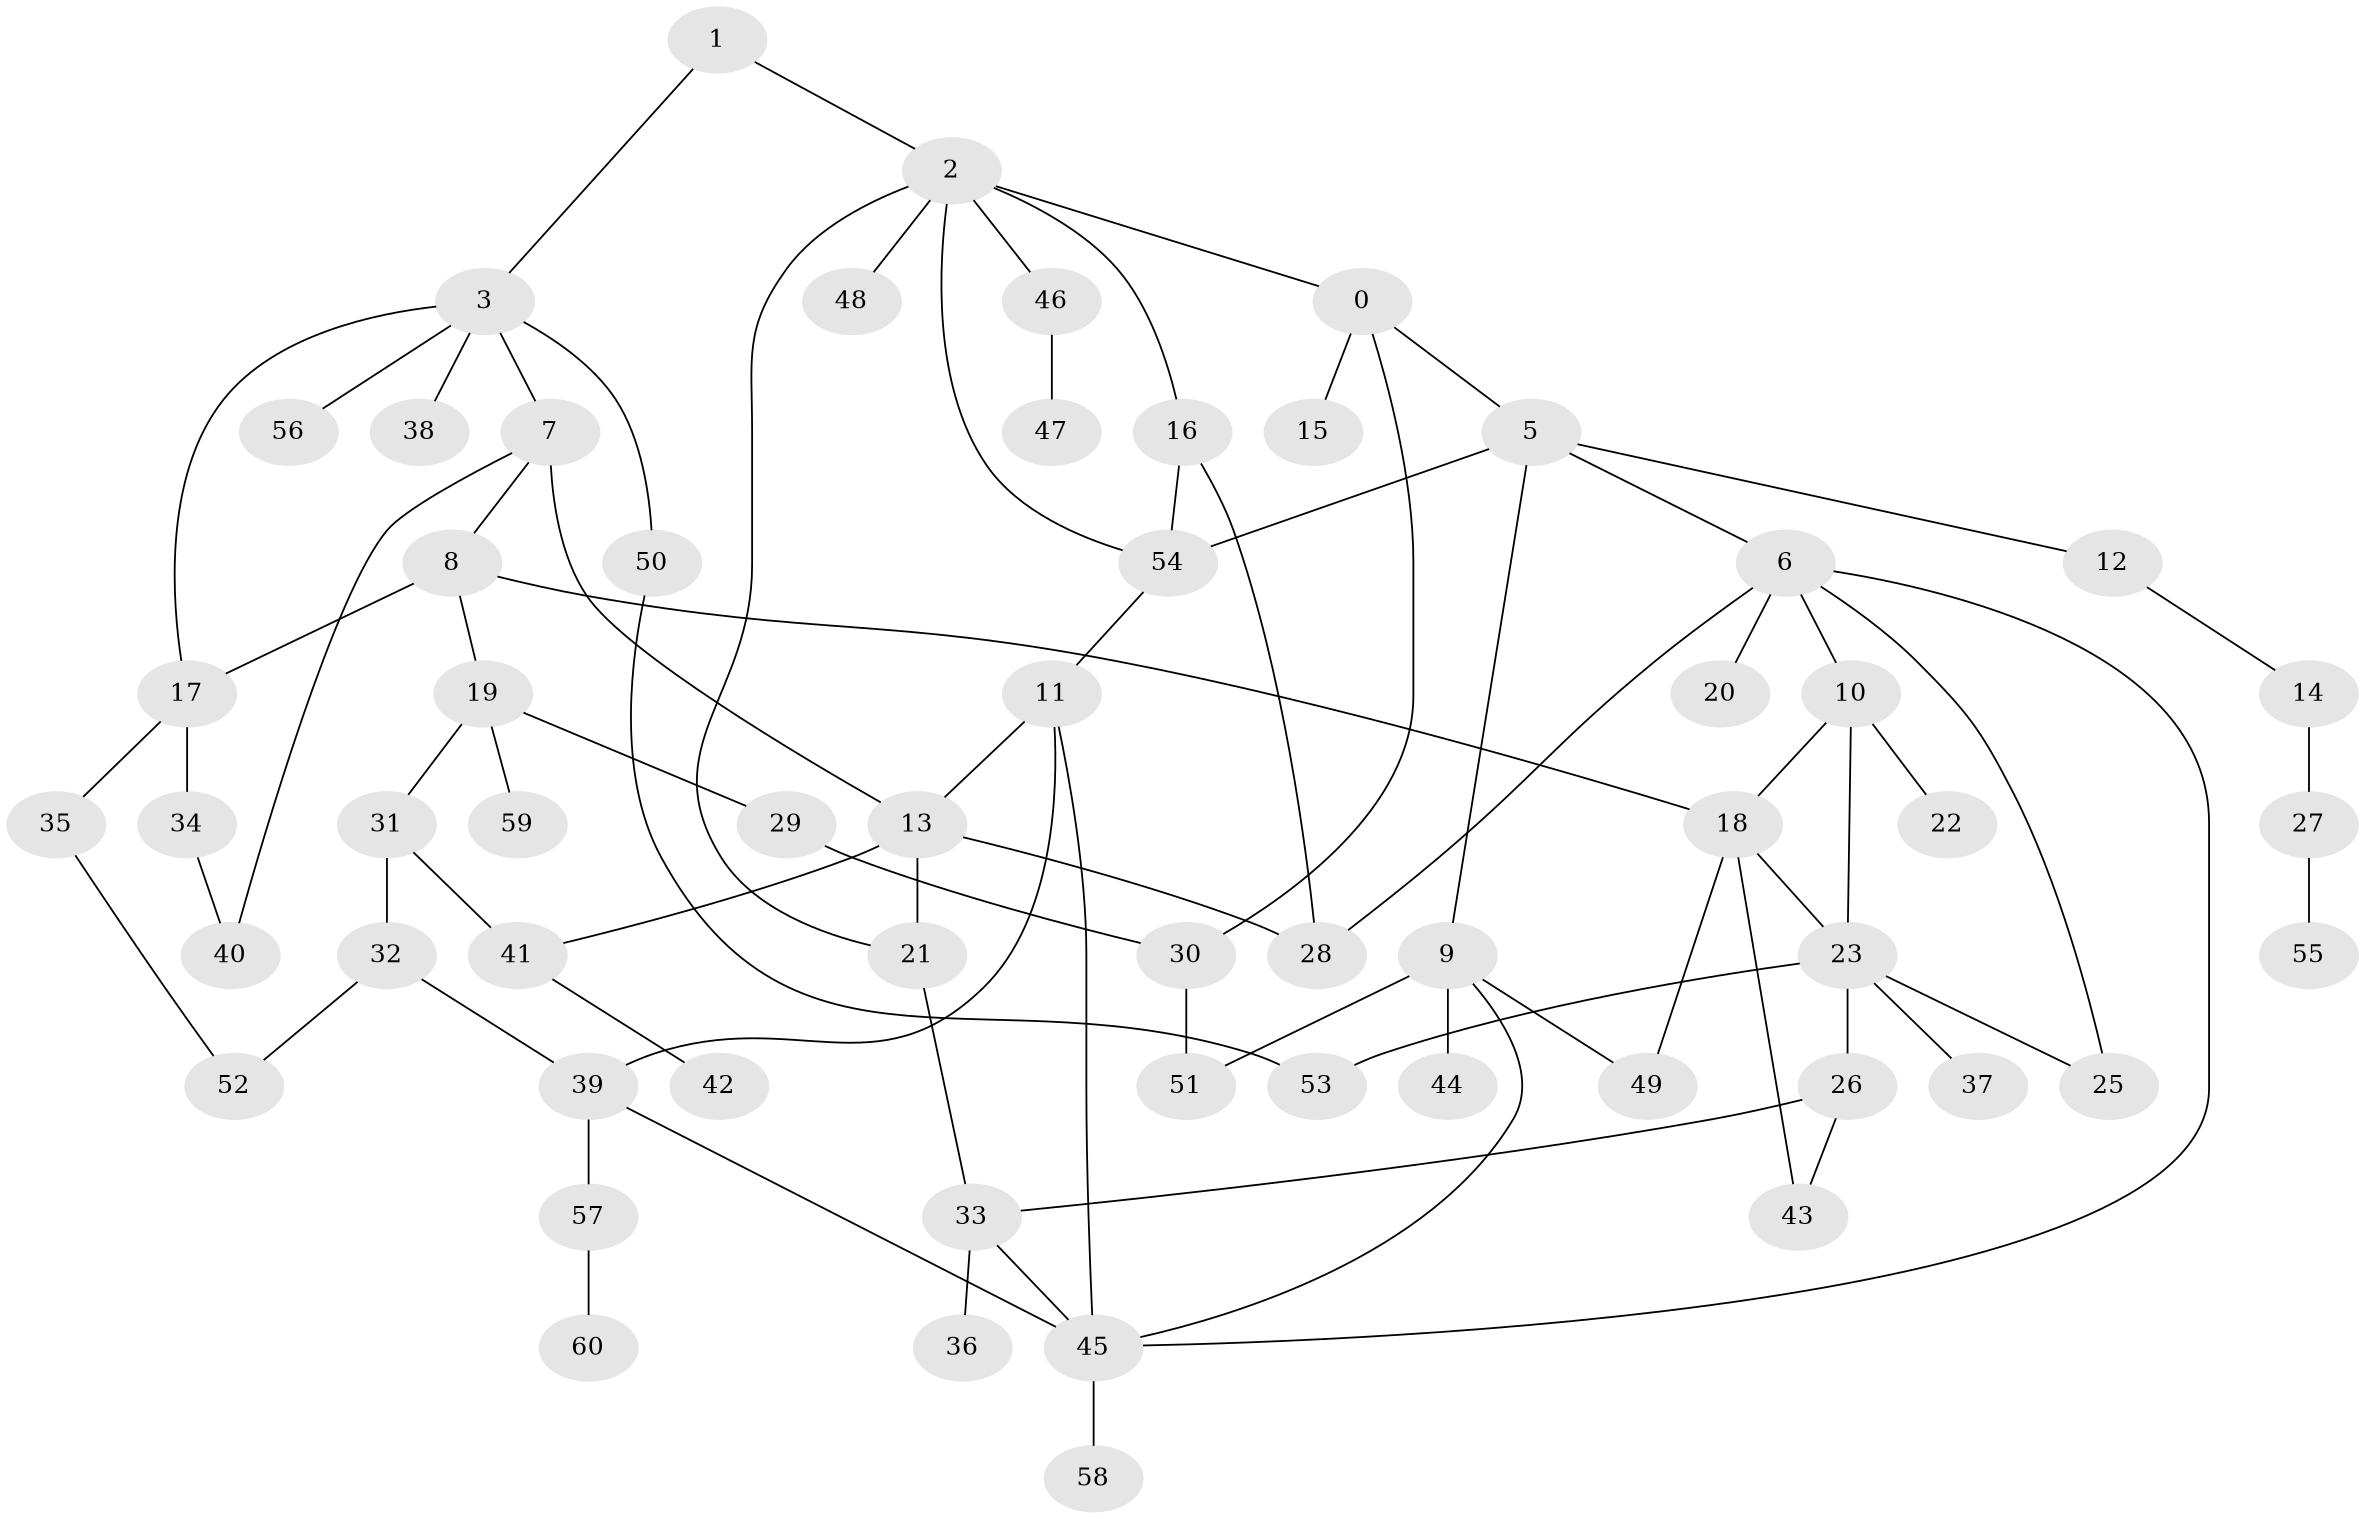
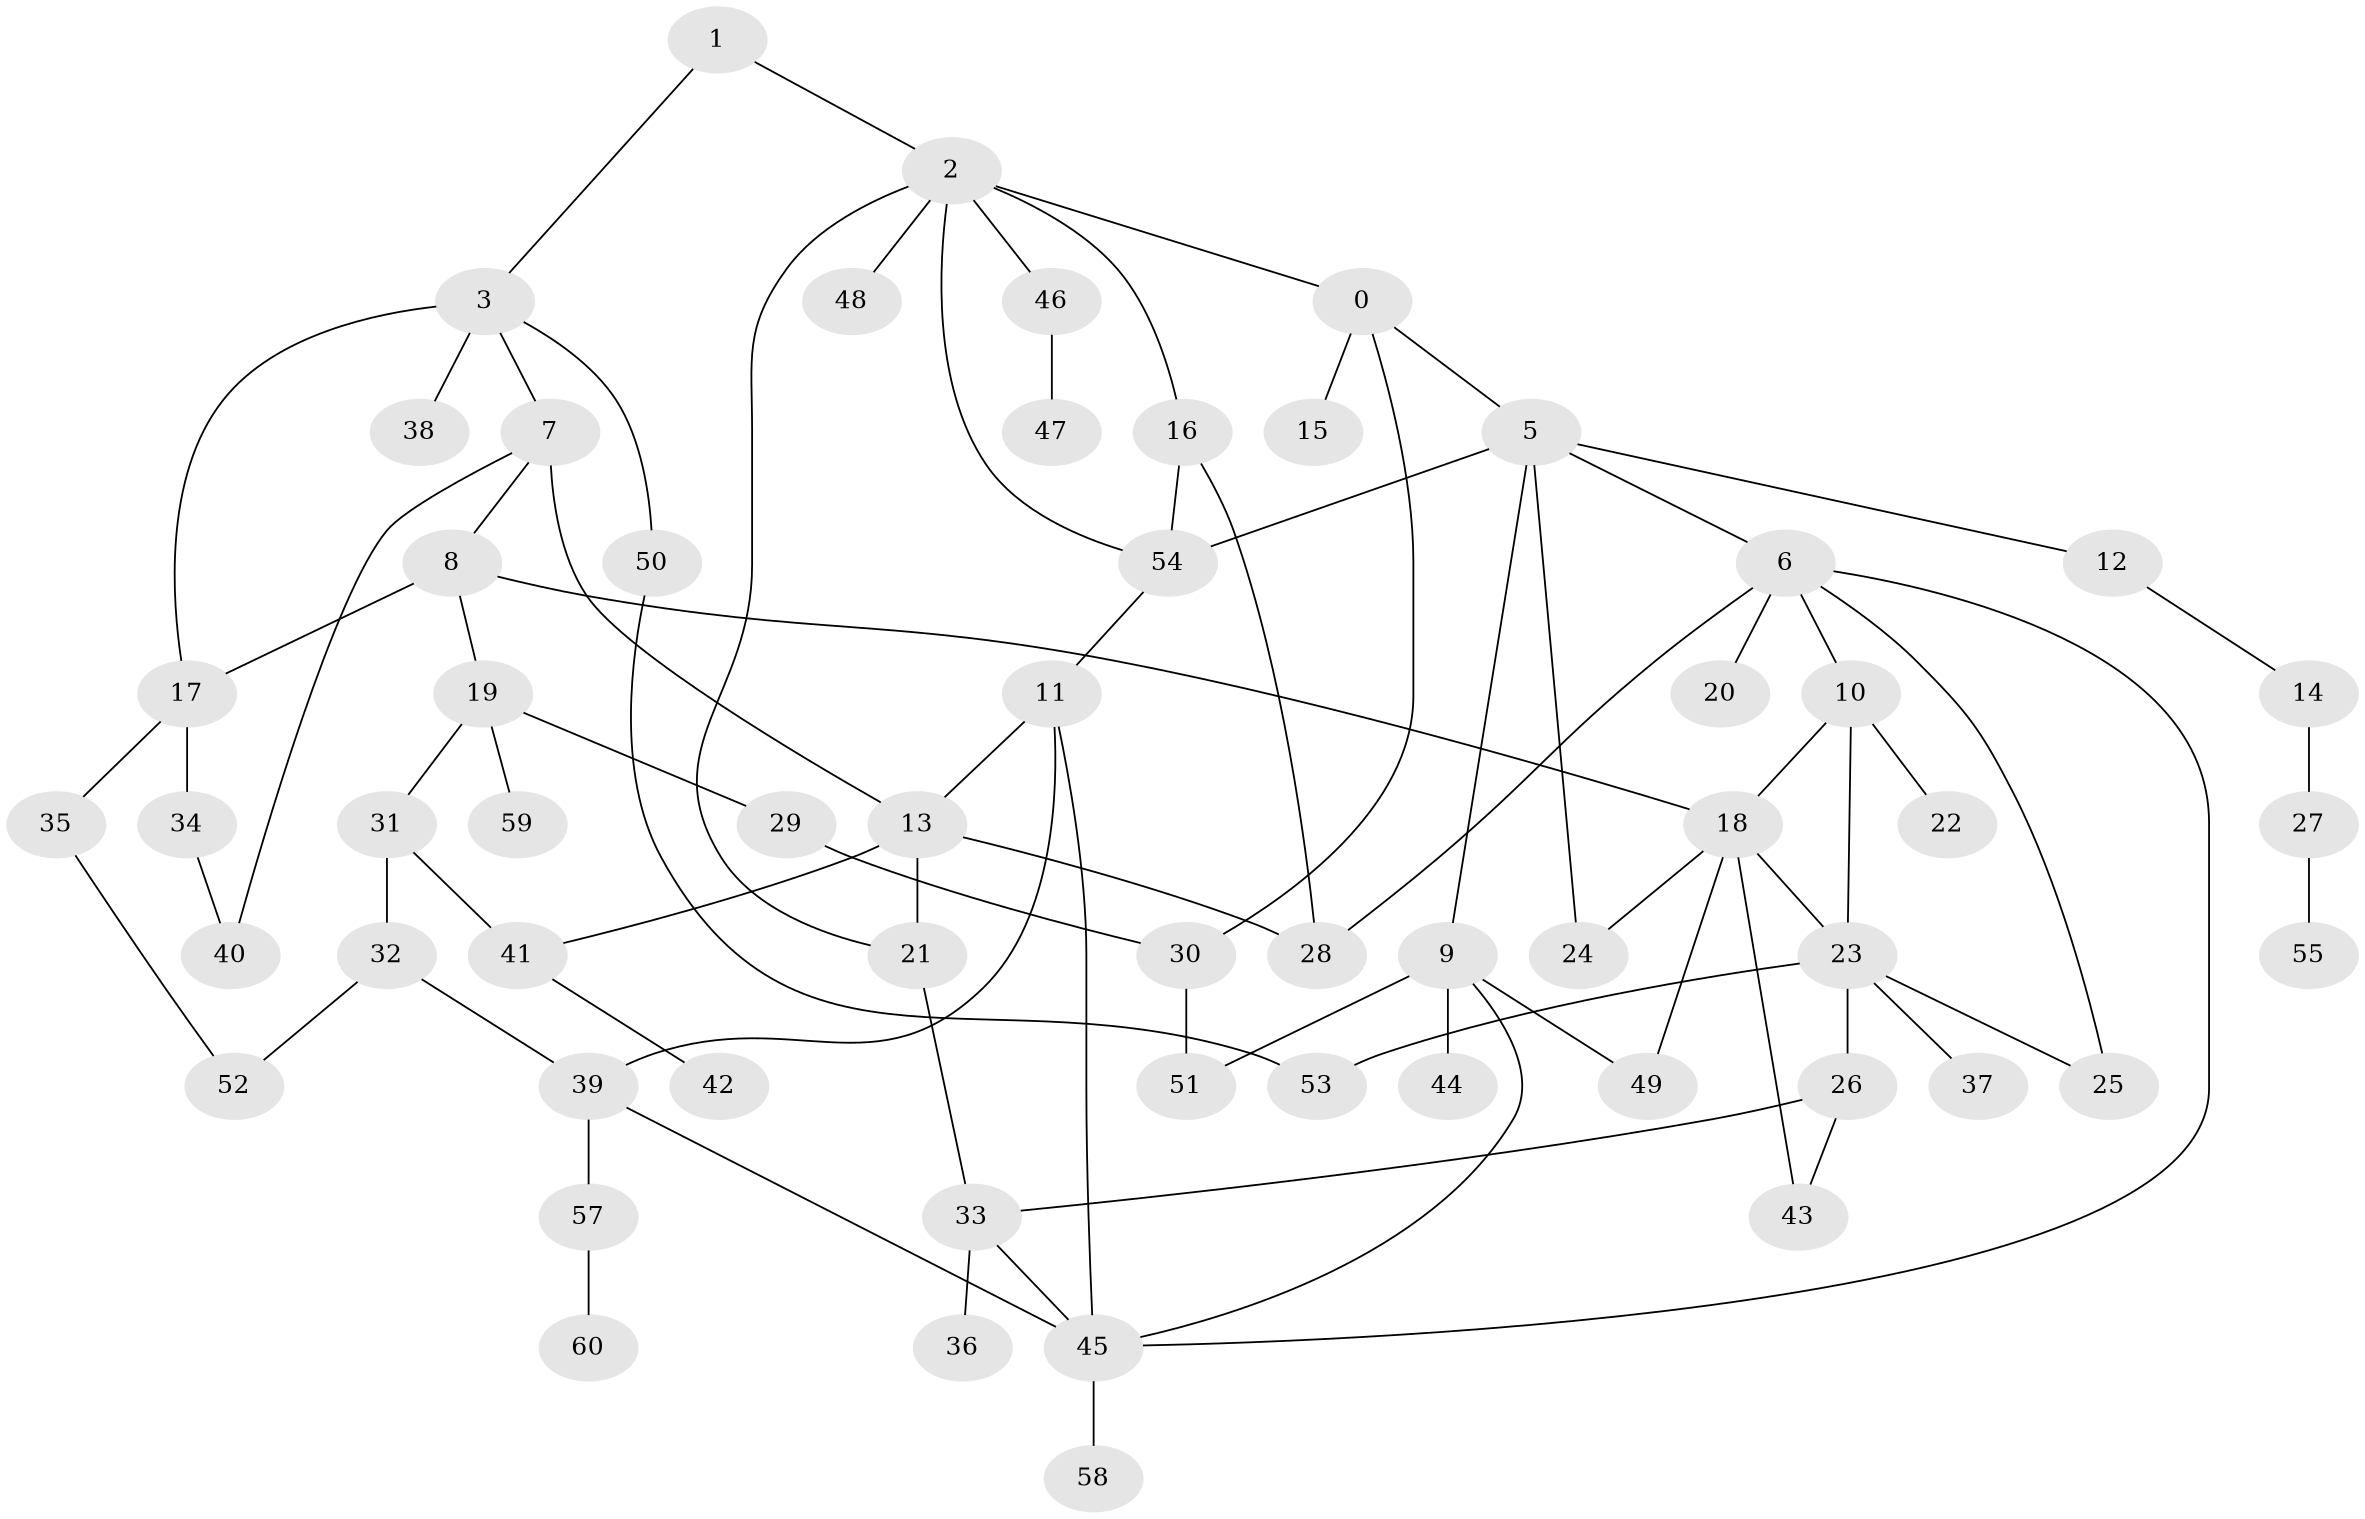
  graph {
    node [color=gray90 style=filled]
    1
    2
    3
    n4 [label=0]
    16
    21
    46
    48
    54
    7
    17
    38
    50
-   56
    5
    15
    30
    28
    33
    47
    11
    8
    13
    40
    34
    35
    53
    6
    9
    12
+   24
    51
    10
    20
    25
    45
    44
    49
    14
    18
    22
    23
    58
    19
    41
    43
    29
    31
    59
    39
    26
    37
    57
    27
    42
    55
    52
    32
    36
    60
    1 -- 2
    1 -- 3
    2 -- n4
    2 -- 16
    2 -- 21
    2 -- 46
    2 -- 48
    2 -- 54
    3 -- 7
    3 -- 17
    3 -- 38
    3 -- 50
-   3 -- 56
    n4 -- 5
    n4 -- 15
    n4 -- 30
    16 -- 54
    16 -- 28
    21 -- 33
    46 -- 47
    54 -- 11
    7 -- 8
    7 -- 13
    7 -- 40
    17 -- 34
    17 -- 35
    50 -- 53
    5 -- 54
    5 -- 6
    5 -- 9
    5 -- 12
+   5 -- 24
    30 -- 51
    33 -- 45
    33 -- 36
    11 -- 13
    11 -- 45
    11 -- 39
    8 -- 17
    8 -- 18
    8 -- 19
    13 -- 21
    13 -- 28
    13 -- 41
    34 -- 40
    35 -- 52
    6 -- 28
    6 -- 10
    6 -- 20
    6 -- 25
    6 -- 45
    9 -- 51
    9 -- 45
    9 -- 44
    9 -- 49
    12 -- 14
    10 -- 18
    10 -- 22
    10 -- 23
    45 -- 58
    14 -- 27
+   18 -- 24
    18 -- 49
    18 -- 23
    18 -- 43
    23 -- 53
    23 -- 25
    23 -- 26
    23 -- 37
    19 -- 29
    19 -- 31
    19 -- 59
    41 -- 42
    29 -- 30
    31 -- 41
    31 -- 32
    39 -- 45
    39 -- 57
    26 -- 33
    26 -- 43
    57 -- 60
    27 -- 55
    32 -- 39
    32 -- 52
  }
